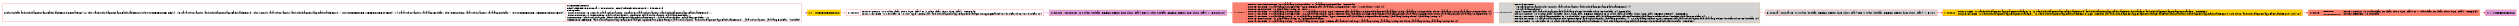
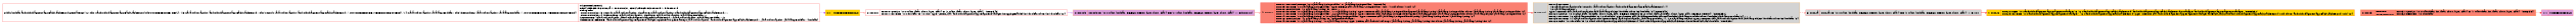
  digraph {
    rankdir=LR
    node [color=red fillcolor=gold shape=record style=filled]
    edge [arrowhead=onormal color=red style=solid]
    n1 [color=darkorange label="{0\:\ ?|MTH_ENTER_BLOCK\l}"]
    n2 [fillcolor=white label="{2\:\ 0x0000|0x0000: CONST  (r0 I:??[int, float, short, byte, char]) = (2 ??[int, float, short, byte, char])  (LINE:345)\l0x0001: INVOKE  (r0 I:boolean) = (r0 I:int) type: STATIC call: androidx.fragment.app.FragmentManager.isLoggingEnabled(int):boolean A[MD:(int):boolean (m)]\l}"]
    n3 [color=darkorange fillcolor=plum label="{3\:\ 0x0005|0x0005: IF  (r0 I:??[int, boolean, OBJECT, ARRAY, byte, short, char]) == (0 ??[int, boolean, OBJECT, ARRAY, byte, short, char])  \-\> B:5:0x001d \l}"]
    n4 [fillcolor=salmon label="{4\:\ 0x0007|0x0007: NEW_INSTANCE  (r0 I:java.lang.StringBuilder) =  java.lang.StringBuilder  (LINE:346)\l0x0009: INVOKE  (r0 I:java.lang.StringBuilder) type: DIRECT call: java.lang.StringBuilder.\<init\>():void A[MD:():void (c)]\l0x000c: CONST_STR  (r1 I:java.lang.String) =  \"Run: \" \l0x000e: INVOKE  (r0 I:java.lang.StringBuilder), (r1 I:java.lang.String) type: VIRTUAL call: java.lang.StringBuilder.append(java.lang.String):java.lang.StringBuilder A[MD:(java.lang.String):java.lang.StringBuilder (c)]\l0x0011: INVOKE  (r0 I:java.lang.StringBuilder), (r2 I:java.lang.Object) type: VIRTUAL call: java.lang.StringBuilder.append(java.lang.Object):java.lang.StringBuilder A[MD:(java.lang.Object):java.lang.StringBuilder (c)]\l0x0014: INVOKE  (r0 I:java.lang.String) = (r0 I:java.lang.StringBuilder) type: VIRTUAL call: java.lang.StringBuilder.toString():java.lang.String A[MD:():java.lang.String (c)]\l0x0018: CONST_STR  (r1 I:java.lang.String) =  \"FragmentManager\" \l0x001a: INVOKE  (r1 I:java.lang.String), (r0 I:java.lang.String) type: STATIC call: android.util.Log.v(java.lang.String, java.lang.String):int A[MD:(java.lang.String, java.lang.String):int (c)]\l}"]
    n5 [color=darkorange fillcolor=lightgrey label="{5\:\ 0x001d|0x001d: INVOKE  \l  (r3 I:java.util.ArrayList A[D('records' java.util.ArrayList\<androidx.fragment.app.BackStackRecord\>)])\l  (r2 I:java.lang.Object)\l type: VIRTUAL call: java.util.ArrayList.add(java.lang.Object):boolean A[MD:(E):boolean (c)] (LINE:349)\l0x0020: CONST  (r0 I:??[int, float, boolean, short, byte, char, OBJECT, ARRAY]) = (0 ??[int, float, boolean, short, byte, char, OBJECT, ARRAY])  (LINE:350)\l0x0021: INVOKE  (r0 I:java.lang.Boolean) = (r0 I:boolean) type: STATIC call: java.lang.Boolean.valueOf(boolean):java.lang.Boolean A[MD:(boolean):java.lang.Boolean (c)]\l0x0025: INVOKE  (r4 I:java.util.ArrayList A[D('isRecordPop' java.util.ArrayList\<java.lang.Boolean\>)]), (r0 I:java.lang.Object) type: VIRTUAL call: java.util.ArrayList.add(java.lang.Object):boolean A[MD:(E):boolean (c)]\l0x0028: IGET  (r0 I:boolean) = (r2 I:androidx.fragment.app.BackStackRecord) androidx.fragment.app.BackStackRecord.mAddToBackStack boolean  (LINE:351)\l}"]
    n6 [fillcolor=lightgrey label="{6\:\ 0x002a|0x002a: IF  (r0 I:??[int, boolean, OBJECT, ARRAY, byte, short, char]) == (0 ??[int, boolean, OBJECT, ARRAY, byte, short, char])  \-\> B:10:? \l}"]
    n7 [label="{7\:\ 0x002c|0x002c: IGET  (r0 I:androidx.fragment.app.FragmentManager) = (r2 I:androidx.fragment.app.BackStackRecord) androidx.fragment.app.BackStackRecord.mManager androidx.fragment.app.FragmentManager  (LINE:352)\l0x002e: INVOKE  (r0 I:androidx.fragment.app.FragmentManager), (r2 I:androidx.fragment.app.BackStackRecord) type: VIRTUAL call: androidx.fragment.app.FragmentManager.addBackStackState(androidx.fragment.app.BackStackRecord):void A[MD:(androidx.fragment.app.BackStackRecord):void (m)]\l}"]
    n8 [color=darkorange fillcolor=salmon label="{8\:\ 0x0031|RETURN\lORIG_RETURN\l|0x0031: CONST  (r0 I:??[boolean, int, float, short, byte, char]) = (1 ??[boolean, int, float, short, byte, char])  (LINE:354)\l0x0032: RETURN  (r0 I:boolean) \l}"]
    n9 [fillcolor=plum label="{1\:\ ?|MTH_EXIT_BLOCK\l}"]
    n10 [fillcolor=white label="{public boolean androidx.fragment.app.BackStackRecord.generateOps((r2 'this' I:androidx.fragment.app.BackStackRecord A[IMMUTABLE_TYPE, THIS]), (r3 I:java.util.ArrayList\<androidx.fragment.app.BackStackRecord\> A[D('records' java.util.ArrayList\<androidx.fragment.app.BackStackRecord\>), IMMUTABLE_TYPE, METHOD_ARGUMENT]), (r4 I:java.util.ArrayList\<java.lang.Boolean\> A[D('isRecordPop' java.util.ArrayList\<java.lang.Boolean\>), IMMUTABLE_TYPE, METHOD_ARGUMENT]))  | USE_LINES_HINTS\lCROSS_EDGE: B:6:0x002a \-\> B:8:0x0031, CROSS_EDGE: B:3:0x0005 \-\> B:5:0x001d\lDebug Info:\l  0x0000\-0x0032: r3 'records' Ljava\/util\/ArrayList;, signature: Ljava\/util\/ArrayList\<Landroidx\/fragment\/app\/BackStackRecord;\>;\l  0x0000\-0x0032: r4 'isRecordPop' Ljava\/util\/ArrayList;, signature: Ljava\/util\/ArrayList\<Ljava\/lang\/Boolean;\>;\lSIGNATURE: (Ljava\/util\/ArrayList\<Landroidx\/fragment\/app\/BackStackRecord;\>;Ljava\/util\/ArrayList\<Ljava\/lang\/Boolean;\>;)Z\lMETHOD_OVERRIDE: [androidx.fragment.app.FragmentManager.OpGenerator.generateOps(java.util.ArrayList\<androidx.fragment.app.BackStackRecord\>, java.util.ArrayList\<java.lang.Boolean\>):boolean]\l}"]
    n1 -> n2
    n2 -> n3 [color=purple]
    n3 -> n4
-   n4 -> n5 [color=purple style=bold]
+   n4 -> n5 [style=bold]
    n5 -> n6 [style=dashed]
    n6 -> n7 [style=bold]
-   n7 -> n8 [arrowhead=diamond]
    n8 -> n9 [arrowhead=diamond style=dashed]
    n10 -> n1 [arrowhead=diamond color=purple style=dashed]
  }
